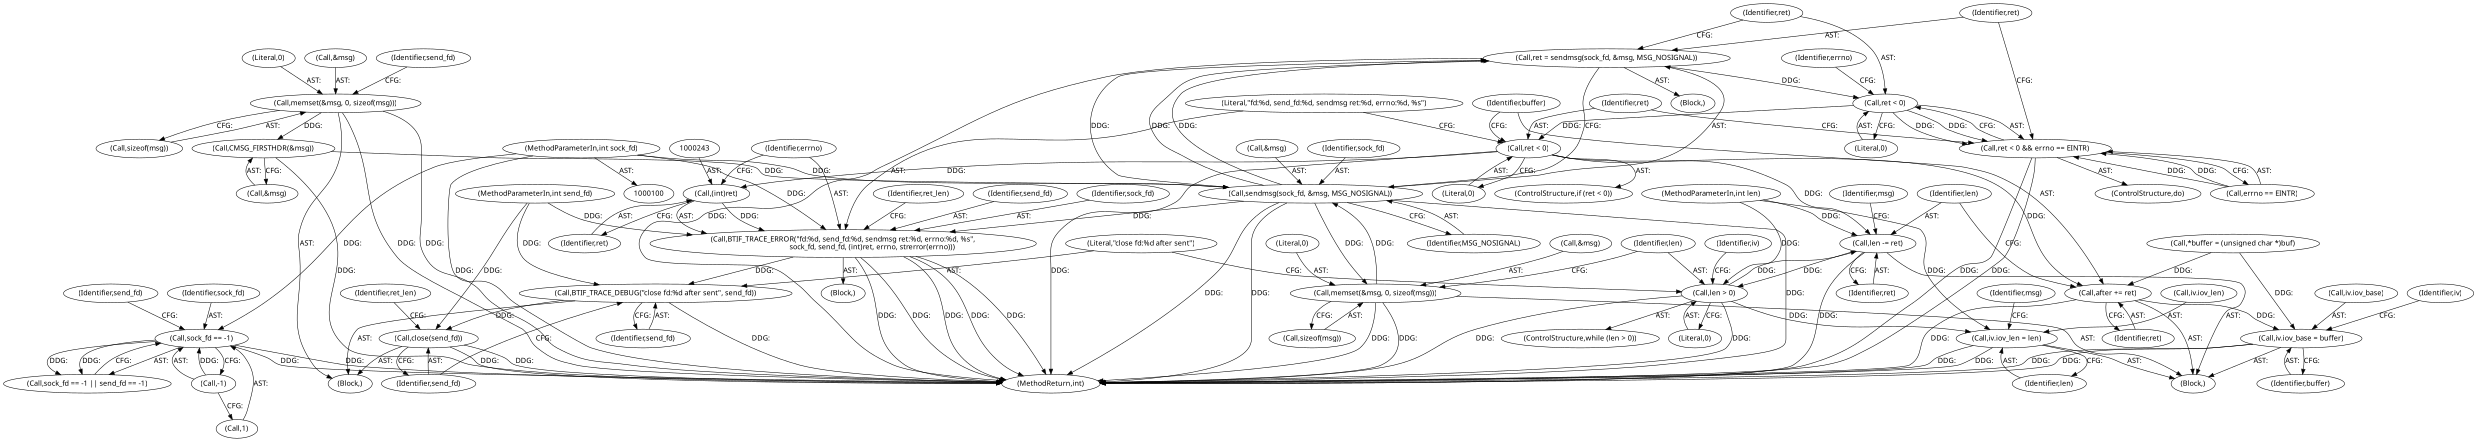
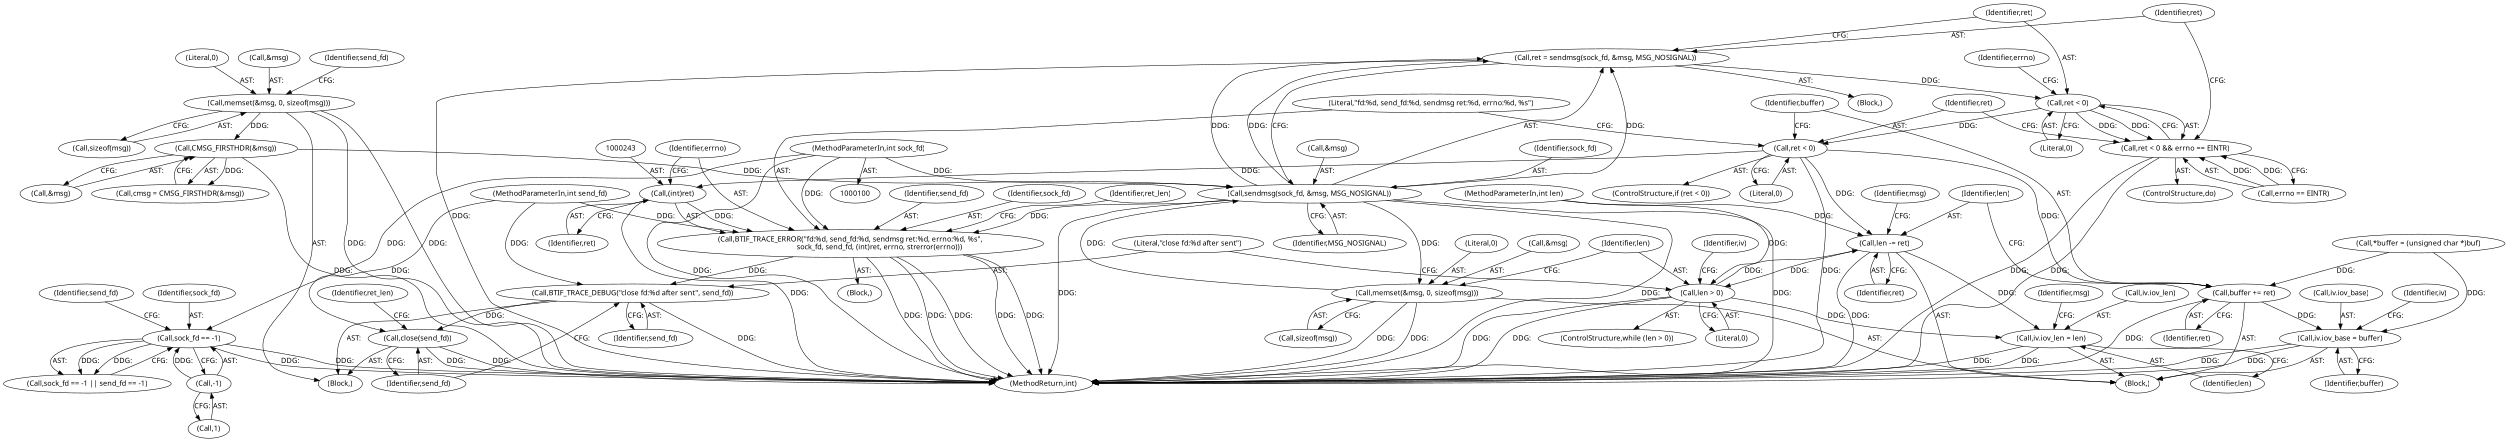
  digraph {
    fontname="Noto Sans"
    node [fontname="Noto Sans"]
    edge [fontname="Noto Sans"]
    n1 [label="(Call,ret = sendmsg(sock_fd, &msg, MSG_NOSIGNAL))"]
    n2 [label="(Call,sendmsg(sock_fd, &msg, MSG_NOSIGNAL))"]
    n3 [label="(Call,ret < 0)"]
    n4 [label="(MethodReturn,int)"]
    n5 [label="(Block,)"]
    n6 [label="(Call,memset(&msg, 0, sizeof(msg)))"]
    n7 [label="(Call,BTIF_TRACE_ERROR(\"fd:%d, send_fd:%d, sendmsg ret:%d, errno:%d, %s\",\n                              sock_fd, send_fd, (int)ret, errno, strerror(errno)))"]
    n8 [label="(Identifier,MSG_NOSIGNAL)"]
    n9 [label="(Call,ret < 0 && errno == EINTR)"]
    n10 [label="(Call,ret < 0)"]
    n11 [label="(Literal,0)"]
    n12 [label="(Call,sizeof(msg))"]
    n13 [label="(Block,)"]
    n14 [label="(Call,BTIF_TRACE_DEBUG(\"close fd:%d after sent\", send_fd))"]
    n15 [label="(Block,)"]
    n16 [label="(Call,sock_fd == -1)"]
    n17 [label="(Call,-1)"]
    n18 [label="(Call,sock_fd == -1 || send_fd == -1)"]
    n19 [label="(Call,1)"]
    n20 [label="(MethodParameterIn,int sock_fd)"]
    1000100
    n22 [label="(Call,CMSG_FIRSTHDR(&msg))"]
+   n23 [label="(Call,cmsg = CMSG_FIRSTHDR(&msg))"]
    n24 [label="(Call,&msg)"]
    n25 [label="(Call,memset(&msg, 0, sizeof(msg)))"]
    n26 [label="(Call,sizeof(msg))"]
    n27 [label="(Block,)"]
    n28 [label="(ControlStructure,do)"]
    n29 [label="(Call,errno == EINTR)"]
    n30 [label="(Call,(int)ret)"]
-   n31 [label="(Call,after += ret)"]
+   n31 [label="(Call,buffer += ret)"]
    n32 [label="(Call,len -= ret)"]
    n33 [label="(ControlStructure,if (ret < 0))"]
    n34 [label="(Literal,0)"]
    n35 [label="(Identifier,ret)"]
    n36 [label="(Call,iv.iov_base = buffer)"]
    n37 [label="(Identifier,ret)"]
    n38 [label="(Call,len > 0)"]
    n39 [label="(Identifier,ret)"]
    n40 [label="(Call,close(send_fd))"]
    n41 [label="(Identifier,send_fd)"]
    n42 [label="(Identifier,send_fd)"]
    n43 [label="(Identifier,buffer)"]
    n44 [label="(Call,iv.iov_len = len)"]
    n45 [label="(ControlStructure,while (len > 0))"]
    n46 [label="(Literal,0)"]
    n47 [label="(Identifier,len)"]
    n48 [label="(Identifier,send_fd)"]
    n49 [label="(Identifier,ret_len)"]
    n50 [label="(Identifier,send_fd)"]
    n51 [label="(Identifier,len)"]
    n52 [label="(Literal,\"close fd:%d after sent\")"]
    n53 [label="(Identifier,ret)"]
    n54 [label="(Literal,\"fd:%d, send_fd:%d, sendmsg ret:%d, errno:%d, %s\")"]
    n55 [label="(Call,&msg)"]
    n56 [label="(Literal,0)"]
    n57 [label="(MethodParameterIn,int send_fd)"]
    n58 [label="(Identifier,errno)"]
    n59 [label="(Literal,0)"]
    n60 [label="(Identifier,sock_fd)"]
    n61 [label="(Call,&msg)"]
    n62 [label="(Identifier,msg)"]
    n63 [label="(Identifier,ret)"]
    n64 [label="(Identifier,send_fd)"]
    n65 [label="(Identifier,ret)"]
    n66 [label="(Identifier,errno)"]
    n67 [label="(MethodParameterIn,int len)"]
    n68 [label="(Identifier,iv)"]
    n69 [label="(Identifier,msg)"]
    n70 [label="(Identifier,iv)"]
    n71 [label="(Call,iv.iov_base)"]
    n72 [label="(Identifier,sock_fd)"]
    n73 [label="(Call,iv.iov_len)"]
    n74 [label="(Call,&msg)"]
    n75 [label="(Identifier,ret_len)"]
    n76 [label="(Identifier,len)"]
    n77 [label="(Identifier,buffer)"]
    n78 [label="(Call,*buffer = (unsigned char *)buf)"]
    n79 [label="(Identifier,sock_fd)"]
    1000243
    n1 -> n2 [label="CFG: "]
    n1 -> n3 [label="DDG: "]
    n1 -> n4 [label="DDG: "]
    n1 -> n5 [label="AST: "]
    n2 -> n1 [label="AST: "]
    n2 -> n1 [label="DDG: "]
    n2 -> n1 [label="DDG: "]
    n2 -> n1 [label="DDG: "]
    n2 -> n4 [label="DDG: "]
    n2 -> n4 [label="DDG: "]
    n2 -> n4 [label="DDG: "]
    n2 -> n6 [label="DDG: "]
    n2 -> n7 [label="DDG: "]
    n2 -> n8 [label="CFG: "]
    n3 -> n9 [label="AST: "]
    n3 -> n9 [label="DDG: "]
    n3 -> n9 [label="DDG: "]
    n3 -> n10 [label="DDG: "]
    n3 -> n11 [label="CFG: "]
    n6 -> n2 [label="DDG: "]
    n6 -> n4 [label="DDG: "]
    n6 -> n4 [label="DDG: "]
    n6 -> n12 [label="CFG: "]
    n6 -> n13 [label="AST: "]
    n7 -> n4 [label="DDG: "]
    n7 -> n4 [label="DDG: "]
    n7 -> n4 [label="DDG: "]
    n7 -> n4 [label="DDG: "]
    n7 -> n4 [label="DDG: "]
    n7 -> n14 [label="DDG: "]
    n7 -> n15 [label="AST: "]
    n8 -> n2 [label="AST: "]
    n9 -> n3 [label="CFG: "]
    n9 -> n4 [label="DDG: "]
    n9 -> n4 [label="DDG: "]
    n9 -> n28 [label="AST: "]
    n9 -> n29 [label="CFG: "]
    n10 -> n4 [label="DDG: "]
    n10 -> n30 [label="DDG: "]
    n10 -> n31 [label="DDG: "]
    n10 -> n32 [label="DDG: "]
    n10 -> n33 [label="AST: "]
    n10 -> n34 [label="CFG: "]
    n11 -> n3 [label="AST: "]
    n12 -> n6 [label="AST: "]
    n14 -> n4 [label="DDG: "]
    n14 -> n27 [label="AST: "]
    n14 -> n40 [label="DDG: "]
    n14 -> n41 [label="CFG: "]
    n16 -> n4 [label="DDG: "]
    n16 -> n4 [label="DDG: "]
    n16 -> n17 [label="CFG: "]
    n16 -> n18 [label="AST: "]
    n16 -> n18 [label="DDG: "]
    n16 -> n18 [label="DDG: "]
    n17 -> n16 [label="AST: "]
    n17 -> n16 [label="DDG: "]
    n17 -> n19 [label="CFG: "]
    n18 -> n16 [label="CFG: "]
-   n19 -> n16 [label="AST: "]
+   n19 -> n17 [label="AST: "]
    n20 -> n2 [label="DDG: "]
    n20 -> n4 [label="DDG: "]
    n20 -> n7 [label="DDG: "]
    n20 -> n16 [label="DDG: "]
    n20 -> 1000100 [label="AST: "]
    n22 -> n2 [label="DDG: "]
    n22 -> n4 [label="DDG: "]
+   n22 -> n23 [label="AST: "]
+   n22 -> n23 [label="DDG: "]
    n22 -> n24 [label="CFG: "]
+   n23 -> n22 [label="CFG: "]
    n24 -> n22 [label="AST: "]
    n25 -> n4 [label="DDG: "]
    n25 -> n4 [label="DDG: "]
    n25 -> n22 [label="DDG: "]
    n25 -> n26 [label="CFG: "]
    n25 -> n27 [label="AST: "]
    n26 -> n25 [label="AST: "]
    n29 -> n9 [label="AST: "]
    n29 -> n9 [label="DDG: "]
    n29 -> n9 [label="DDG: "]
+   n30 -> n4 [label="DDG: "]
    n30 -> n7 [label="AST: "]
    n30 -> n7 [label="DDG: "]
    n30 -> n35 [label="CFG: "]
    n31 -> n4 [label="DDG: "]
    n31 -> n13 [label="AST: "]
    n31 -> n36 [label="DDG: "]
    n31 -> n37 [label="CFG: "]
    n32 -> n4 [label="DDG: "]
    n32 -> n13 [label="AST: "]
    n32 -> n38 [label="DDG: "]
    n32 -> n39 [label="CFG: "]
    n34 -> n10 [label="AST: "]
    n35 -> n30 [label="AST: "]
    n36 -> n4 [label="DDG: "]
    n36 -> n4 [label="DDG: "]
    n36 -> n13 [label="AST: "]
    n36 -> n43 [label="CFG: "]
    n37 -> n31 [label="AST: "]
    n38 -> n4 [label="DDG: "]
    n38 -> n4 [label="DDG: "]
    n38 -> n32 [label="DDG: "]
    n38 -> n44 [label="DDG: "]
    n38 -> n45 [label="AST: "]
    n38 -> n46 [label="CFG: "]
    n39 -> n32 [label="AST: "]
    n40 -> n4 [label="DDG: "]
    n40 -> n4 [label="DDG: "]
    n40 -> n27 [label="AST: "]
    n40 -> n42 [label="CFG: "]
    n41 -> n14 [label="AST: "]
    n42 -> n14 [label="CFG: "]
    n42 -> n40 [label="AST: "]
    n43 -> n36 [label="AST: "]
    n44 -> n4 [label="DDG: "]
    n44 -> n4 [label="DDG: "]
    n44 -> n13 [label="AST: "]
    n44 -> n47 [label="CFG: "]
    n46 -> n38 [label="AST: "]
    n47 -> n44 [label="AST: "]
    n48 -> n7 [label="AST: "]
    n49 -> n40 [label="CFG: "]
    n50 -> n16 [label="CFG: "]
    n51 -> n6 [label="CFG: "]
    n51 -> n38 [label="AST: "]
    n52 -> n14 [label="AST: "]
    n52 -> n38 [label="CFG: "]
    n53 -> n1 [label="CFG: "]
    n53 -> n3 [label="AST: "]
    n54 -> n7 [label="AST: "]
    n54 -> n10 [label="CFG: "]
    n55 -> n6 [label="AST: "]
    n56 -> n25 [label="AST: "]
    n57 -> n7 [label="DDG: "]
    n57 -> n14 [label="DDG: "]
    n57 -> n40 [label="DDG: "]
    n58 -> n7 [label="AST: "]
    n58 -> n30 [label="CFG: "]
    n59 -> n6 [label="AST: "]
    n60 -> n7 [label="AST: "]
    n61 -> n25 [label="AST: "]
    n62 -> n32 [label="CFG: "]
    n63 -> n9 [label="CFG: "]
    n63 -> n10 [label="AST: "]
    n64 -> n25 [label="CFG: "]
    n65 -> n1 [label="AST: "]
    n65 -> n9 [label="CFG: "]
    n66 -> n3 [label="CFG: "]
    n67 -> n32 [label="DDG: "]
    n67 -> n38 [label="DDG: "]
-   n67 -> n44 [label="DDG: "]
+   n32 -> n44 [label="DDG: "]
    n68 -> n36 [label="CFG: "]
    n69 -> n44 [label="CFG: "]
    n70 -> n38 [label="CFG: "]
    n71 -> n36 [label="AST: "]
    n72 -> n2 [label="AST: "]
    n73 -> n44 [label="AST: "]
    n74 -> n2 [label="AST: "]
    n75 -> n7 [label="CFG: "]
    n76 -> n31 [label="CFG: "]
    n76 -> n32 [label="AST: "]
    n77 -> n10 [label="CFG: "]
    n77 -> n31 [label="AST: "]
    n78 -> n31 [label="DDG: "]
    n78 -> n36 [label="DDG: "]
    n79 -> n16 [label="AST: "]
    1000243 -> n30 [label="AST: "]
  }
